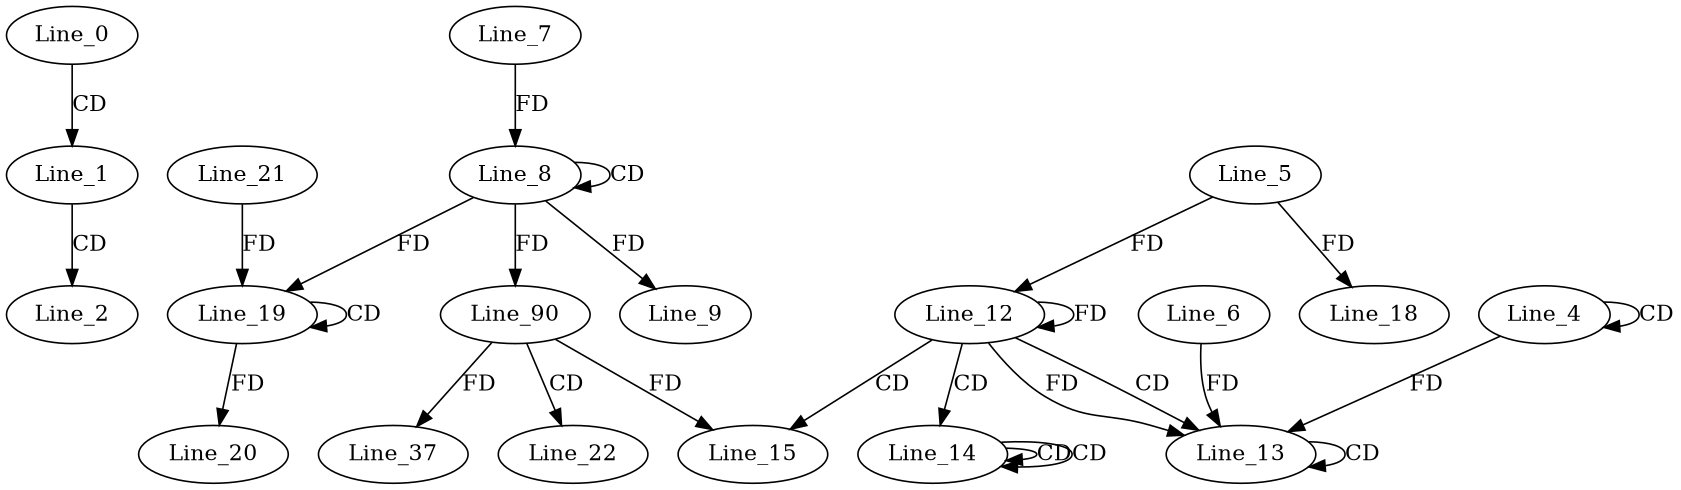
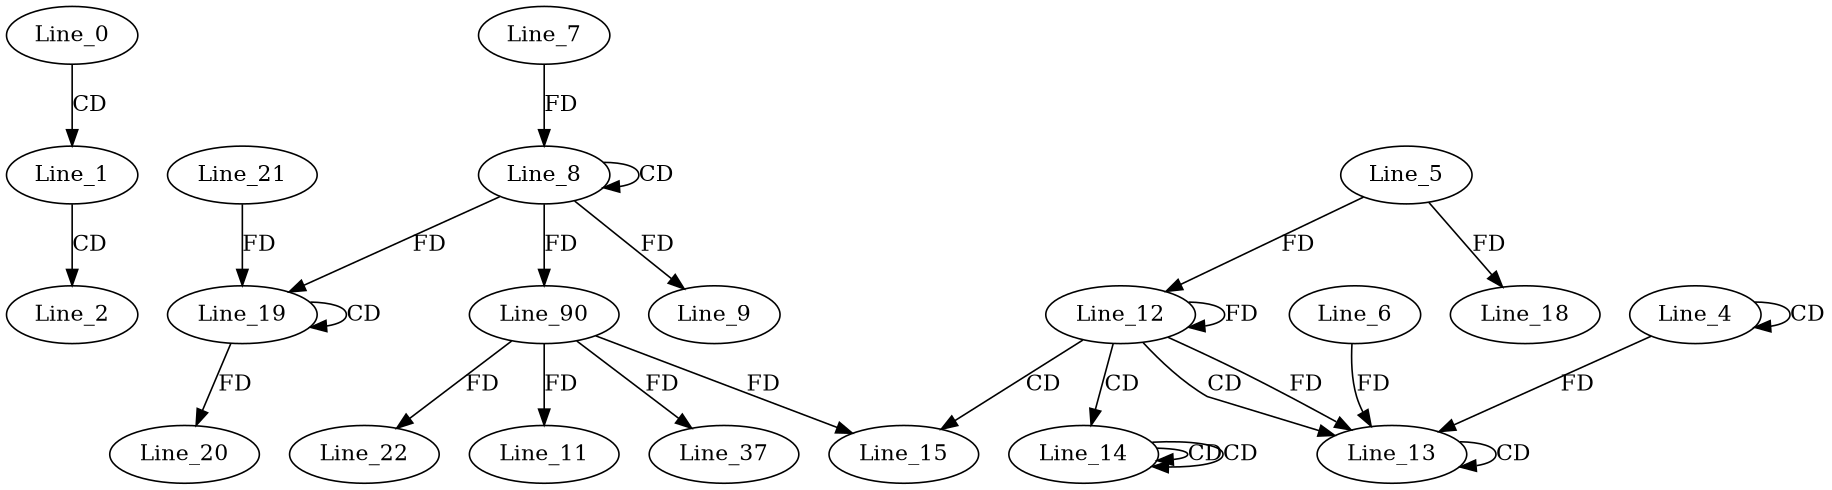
  digraph {
    Line_0
    Line_1
    Line_2
    Line_4
    Line_13
    Line_8
    Line_9
    n8 [label=Line_90]
    Line_19
+   Line_11
    Line_15
    n12 [label=Line_37]
    Line_22
    Line_20
    Line_7
    Line_12
    Line_14
    Line_6
    Line_5
    Line_18
    Line_21
    Line_0 -> Line_1 [label=CD]
    Line_1 -> Line_2 [label=CD]
    Line_4 -> Line_4 [label=CD]
    Line_4 -> Line_13 [label=FD]
    Line_13 -> Line_13 [label=CD]
    Line_8 -> Line_8 [label=CD]
    Line_8 -> Line_9 [label=FD]
    Line_8 -> n8 [label=FD]
    Line_8 -> Line_19 [label=FD]
+   n8 -> Line_11 [label=FD]
    n8 -> Line_15 [label=FD]
    n8 -> n12 [label=FD]
-   n8 -> Line_22 [label=CD]
+   n8 -> Line_22 [label=FD]
    Line_19 -> Line_19 [label=CD]
    Line_19 -> Line_20 [label=FD]
    Line_7 -> Line_8 [label=FD]
    Line_12 -> Line_13 [label=CD]
    Line_12 -> Line_13 [label=FD]
    Line_12 -> Line_15 [label=CD]
    Line_12 -> Line_12 [label=FD]
    Line_12 -> Line_14 [label=CD]
    Line_14 -> Line_14 [label=CD]
    Line_14 -> Line_14 [label=CD]
    Line_6 -> Line_13 [label=FD]
    Line_5 -> Line_12 [label=FD]
    Line_5 -> Line_18 [label=FD]
    Line_21 -> Line_19 [label=FD]
  }
